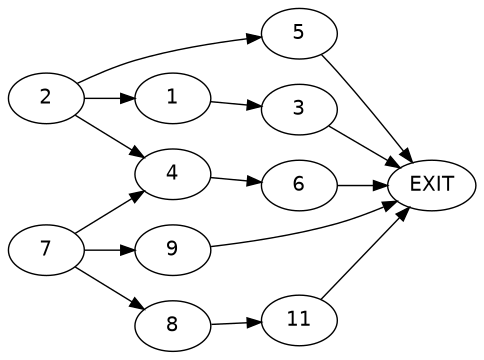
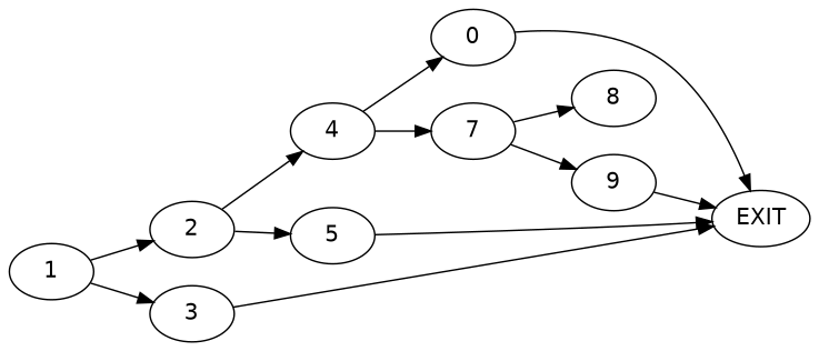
  digraph {
    fontname="DejaVu Sans"
    rankdir=LR
    node [fontname="DejaVu Sans"]
    edge [fontname="DejaVu Sans"]
    1
    2
    3
    n4 [label=EXIT]
    4
    5
-   6
+   6 [label=0]
    7
    8
    9
-   11
-   2 -> 1
+   1 -> 2
    1 -> 3
    2 -> 4
    2 -> 5
    3 -> n4
    4 -> 6
-   7 -> 4
+   4 -> 7
    5 -> n4
    6 -> n4
    7 -> 8
    7 -> 9
-   8 -> 11
    9 -> n4
-   11 -> n4
  }
